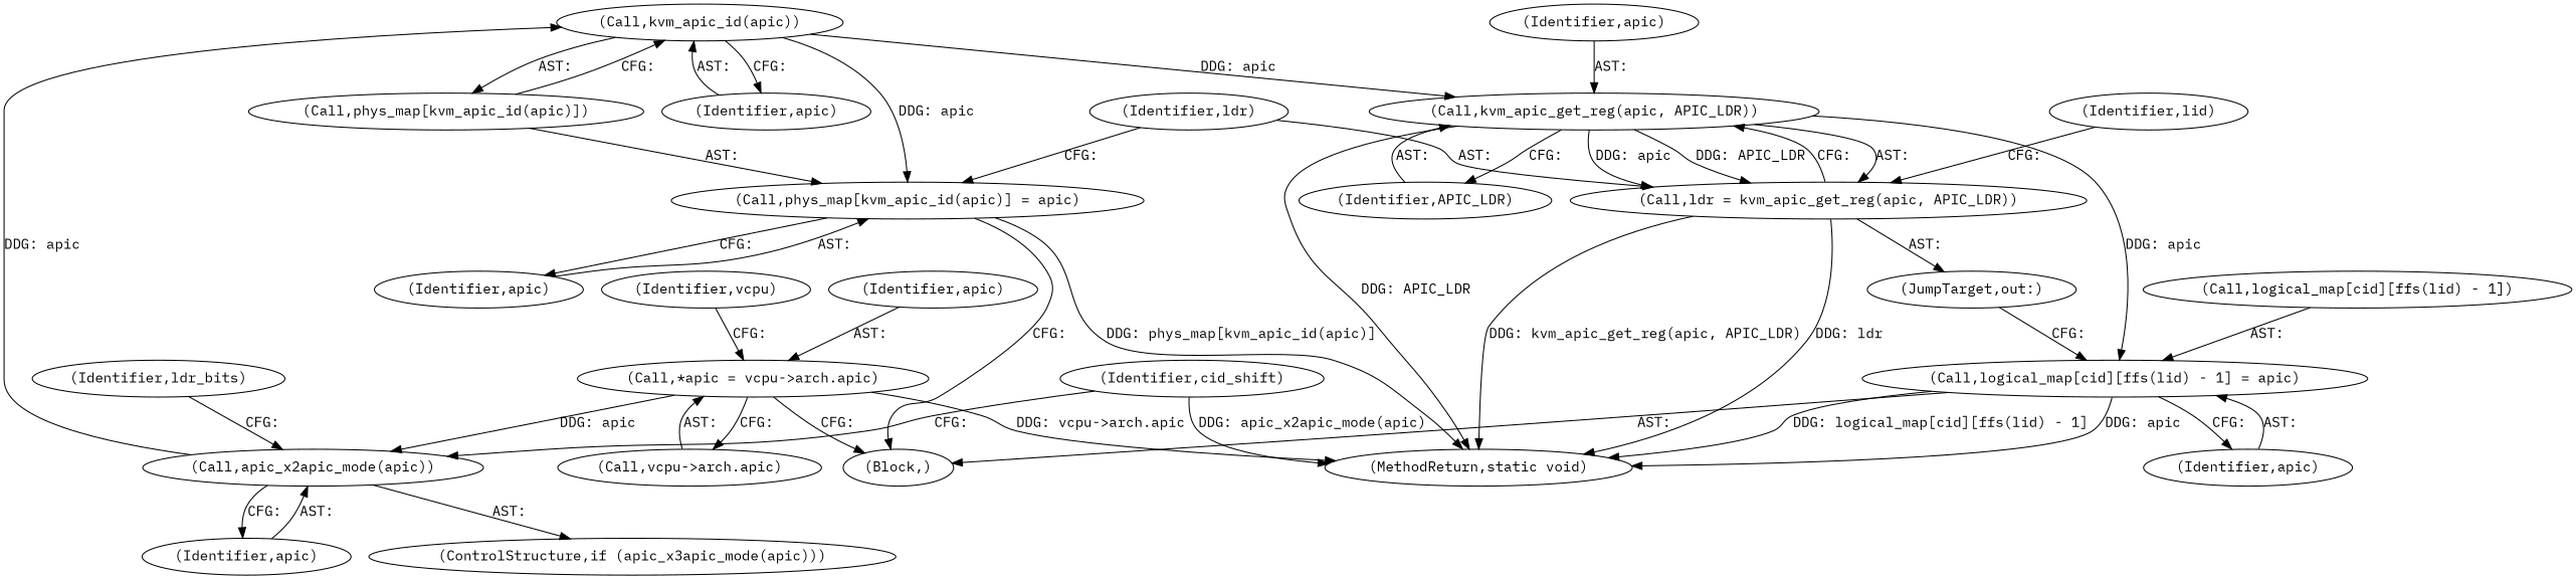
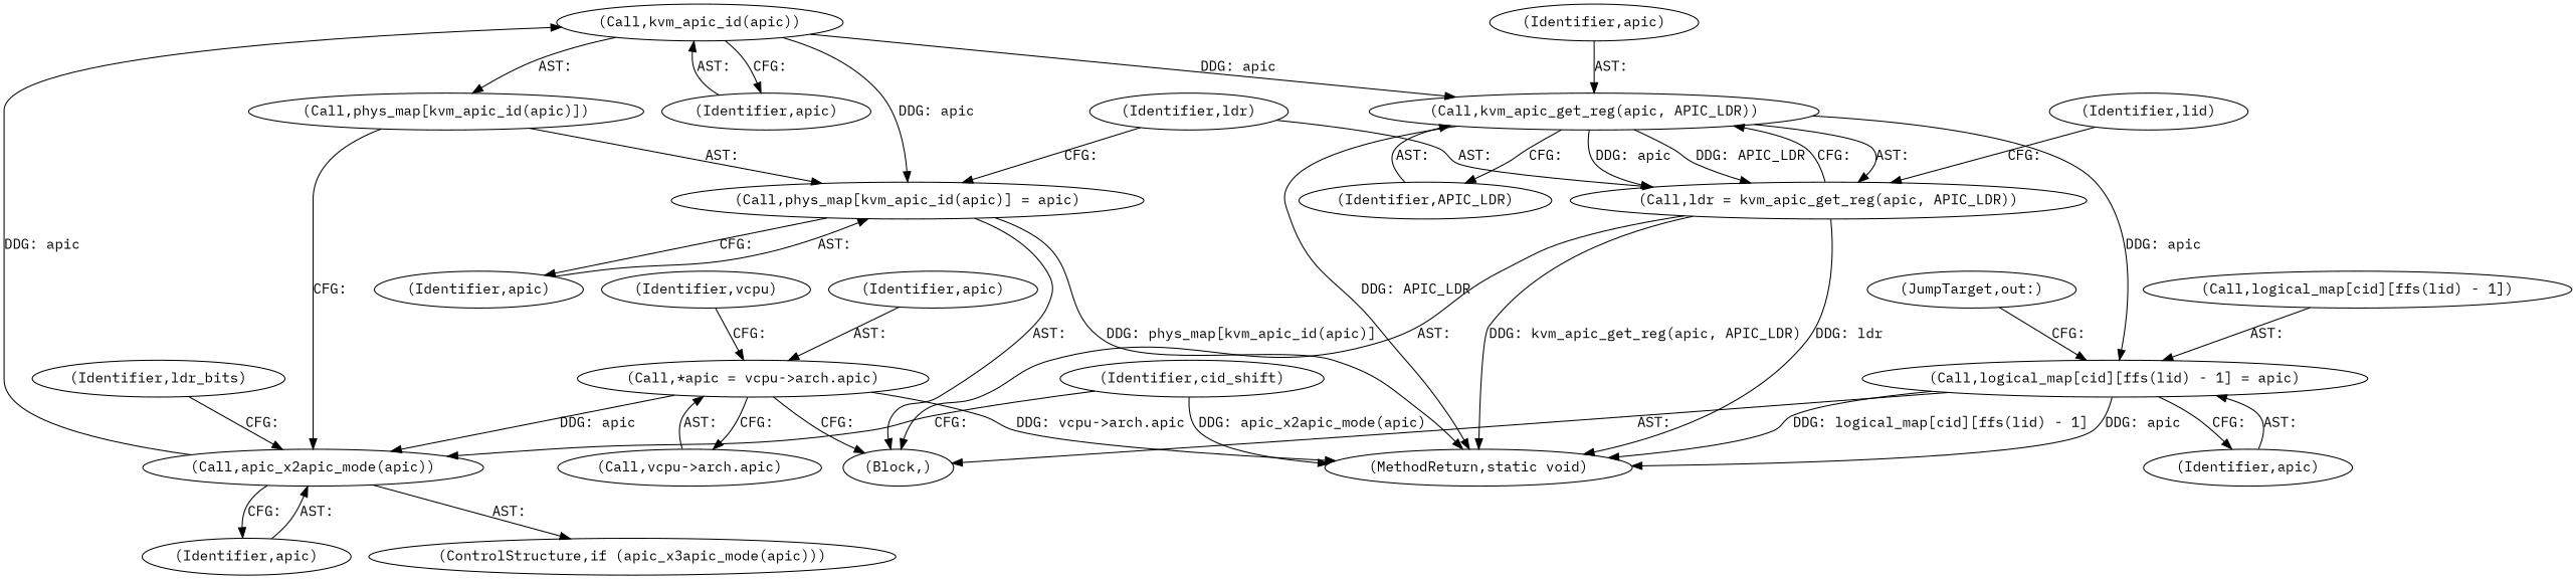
  digraph {
    fontname="IBM Plex Mono"
    node [fontname="IBM Plex Mono"]
    edge [fontname="IBM Plex Mono"]
    n1 [label="(Call,kvm_apic_id(apic))"]
    n2 [label="(Call,phys_map[kvm_apic_id(apic)] = apic)"]
    n3 [label="(Call,kvm_apic_get_reg(apic, APIC_LDR))"]
    n4 [label="(Call,phys_map[kvm_apic_id(apic)])"]
    n5 [label="(Identifier,apic)"]
    n6 [label="(MethodReturn,static void)"]
    n7 [label="(Block,)"]
    n8 [label="(Identifier,apic)"]
    n9 [label="(Call,ldr = kvm_apic_get_reg(apic, APIC_LDR))"]
    n10 [label="(Call,logical_map[cid][ffs(lid) - 1] = apic)"]
    n11 [label="(Identifier,APIC_LDR)"]
    n12 [label="(Call,apic_x2apic_mode(apic))"]
    n13 [label="(Identifier,apic)"]
    n14 [label="(ControlStructure,if (apic_x3apic_mode(apic)))"]
    n15 [label="(Call,*apic = vcpu->arch.apic)"]
    n16 [label="(Call,vcpu->arch.apic)"]
    n17 [label="(Identifier,apic)"]
    n18 [label="(Identifier,apic)"]
    n19 [label="(Identifier,apic)"]
    n20 [label="(Identifier,ldr_bits)"]
    n21 [label="(JumpTarget,out:)"]
    n22 [label="(Identifier,cid_shift)"]
    n23 [label="(Call,logical_map[cid][ffs(lid) - 1])"]
    n24 [label="(Identifier,ldr)"]
    n25 [label="(Identifier,lid)"]
    n26 [label="(Identifier,vcpu)"]
    n1 -> n2 [label="DDG: apic"]
    n1 -> n3 [label="DDG: apic"]
    n1 -> n4 [label="AST: "]
    n1 -> n5 [label="CFG: "]
    n2 -> n6 [label="DDG: phys_map[kvm_apic_id(apic)]"]
-   n2 -> n7 [label="CFG: "]
+   n2 -> n7 [label="AST: "]
    n2 -> n8 [label="CFG: "]
    n3 -> n6 [label="DDG: APIC_LDR"]
    n3 -> n9 [label="AST: "]
    n3 -> n9 [label="DDG: apic"]
    n3 -> n9 [label="DDG: APIC_LDR"]
    n3 -> n10 [label="DDG: apic"]
    n3 -> n11 [label="CFG: "]
-   n4 -> n1 [label="CFG: "]
+   n4 -> n12 [label="CFG: "]
    n4 -> n2 [label="AST: "]
    n5 -> n1 [label="AST: "]
    n8 -> n2 [label="AST: "]
    n9 -> n3 [label="CFG: "]
    n9 -> n6 [label="DDG: ldr"]
    n9 -> n6 [label="DDG: kvm_apic_get_reg(apic, APIC_LDR)"]
-   n9 -> n21 [label="AST: "]
+   n9 -> n7 [label="AST: "]
    n10 -> n6 [label="DDG: apic"]
    n10 -> n6 [label="DDG: logical_map[cid][ffs(lid) - 1]"]
    n10 -> n7 [label="AST: "]
    n10 -> n17 [label="CFG: "]
    n11 -> n3 [label="AST: "]
    n12 -> n1 [label="DDG: apic"]
    n12 -> n13 [label="CFG: "]
    n12 -> n14 [label="AST: "]
    n13 -> n12 [label="AST: "]
    n15 -> n6 [label="DDG: vcpu->arch.apic"]
    n15 -> n7 [label="CFG: "]
    n15 -> n12 [label="DDG: apic"]
    n15 -> n16 [label="CFG: "]
    n16 -> n15 [label="AST: "]
    n17 -> n10 [label="AST: "]
    n18 -> n3 [label="AST: "]
    n19 -> n15 [label="AST: "]
    n20 -> n12 [label="CFG: "]
    n21 -> n10 [label="CFG: "]
    n22 -> n6 [label="DDG: apic_x2apic_mode(apic)"]
    n22 -> n12 [label="CFG: "]
    n23 -> n10 [label="AST: "]
    n24 -> n2 [label="CFG: "]
    n24 -> n9 [label="AST: "]
    n25 -> n9 [label="CFG: "]
    n26 -> n15 [label="CFG: "]
  }
